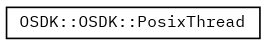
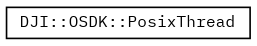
  digraph {
    rankdir=LR
    fontname="IBM Plex Mono"
-   n1 [color=black fillcolor=white fontname="IBM Plex Mono" fontsize=10 height=0.2 label="OSDK::OSDK::PosixThread" shape=record style=filled width=0.4]
+   n1 [color=black fillcolor=white fontname="IBM Plex Mono" fontsize=10 height=0.2 label="DJI::OSDK::PosixThread" shape=record style=filled width=0.4]
  }
